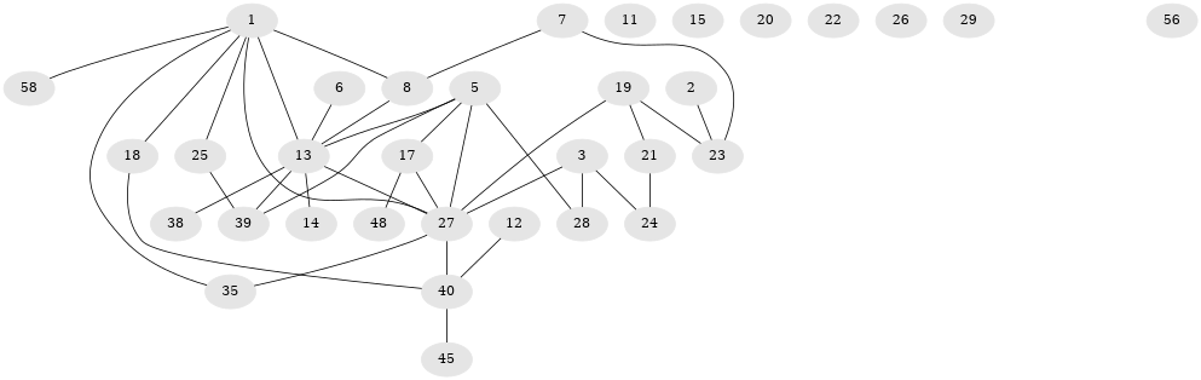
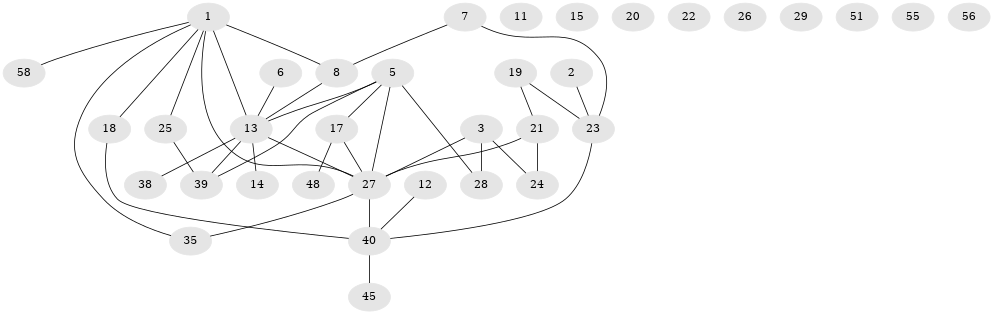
  graph {
    node [color=gray90 style=filled]
    1 [super="+4+16+9"]
    8
    13 [super="+34+44+36"]
    18
    25
    27 [super="+49"]
    35
    58
    n9 [label=39 super="+43"]
    14
    38
    40 [super="+50+52"]
    23 [super="+37"]
    2
    3 [super="+10+47"]
    24
    28
    5
    17 [super="+31"]
    48
    6
    7
    11
    12 [super="+32"]
    45
    15
    21 [super="+39"]
    19
    20
    22
    26
    29
+   51
+   55
    56
    1 -- 8
    1 -- 13 [weight=2]
    1 -- 18
    1 -- 25
    1 -- 27 [weight=2]
    1 -- 35
    1 -- 58
    8 -- 13
    13 -- 27
    13 -- n9
    13 -- 14
    13 -- 38
    18 -- 40
    25 -- n9
    27 -- 35
    27 -- 40 [weight=2]
    40 -- 45
+   23 -- 40
    2 -- 23
    3 -- 27
    3 -- 24
    3 -- 28
    5 -- 13
    5 -- 27
    5 -- n9
    5 -- 28
    5 -- 17
    17 -- 27
    17 -- 48
    6 -- 13
    7 -- 8
    7 -- 23
    12 -- 40
-   19 -- 27
+   21 -- 27
    21 -- 24
    19 -- 23
    19 -- 21
  }
